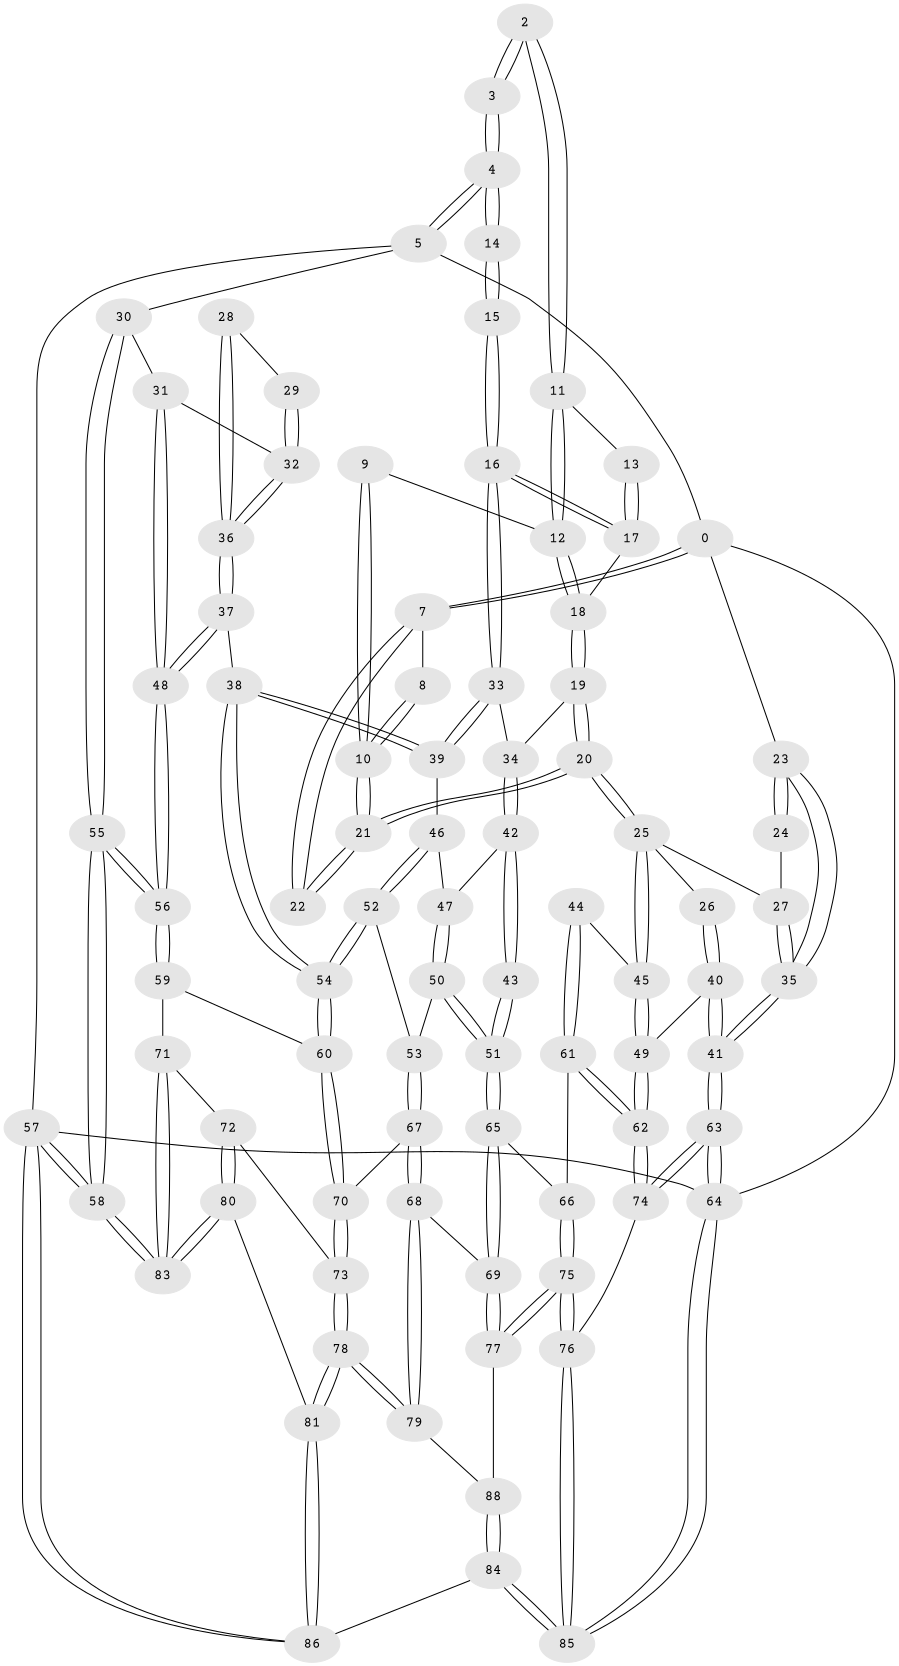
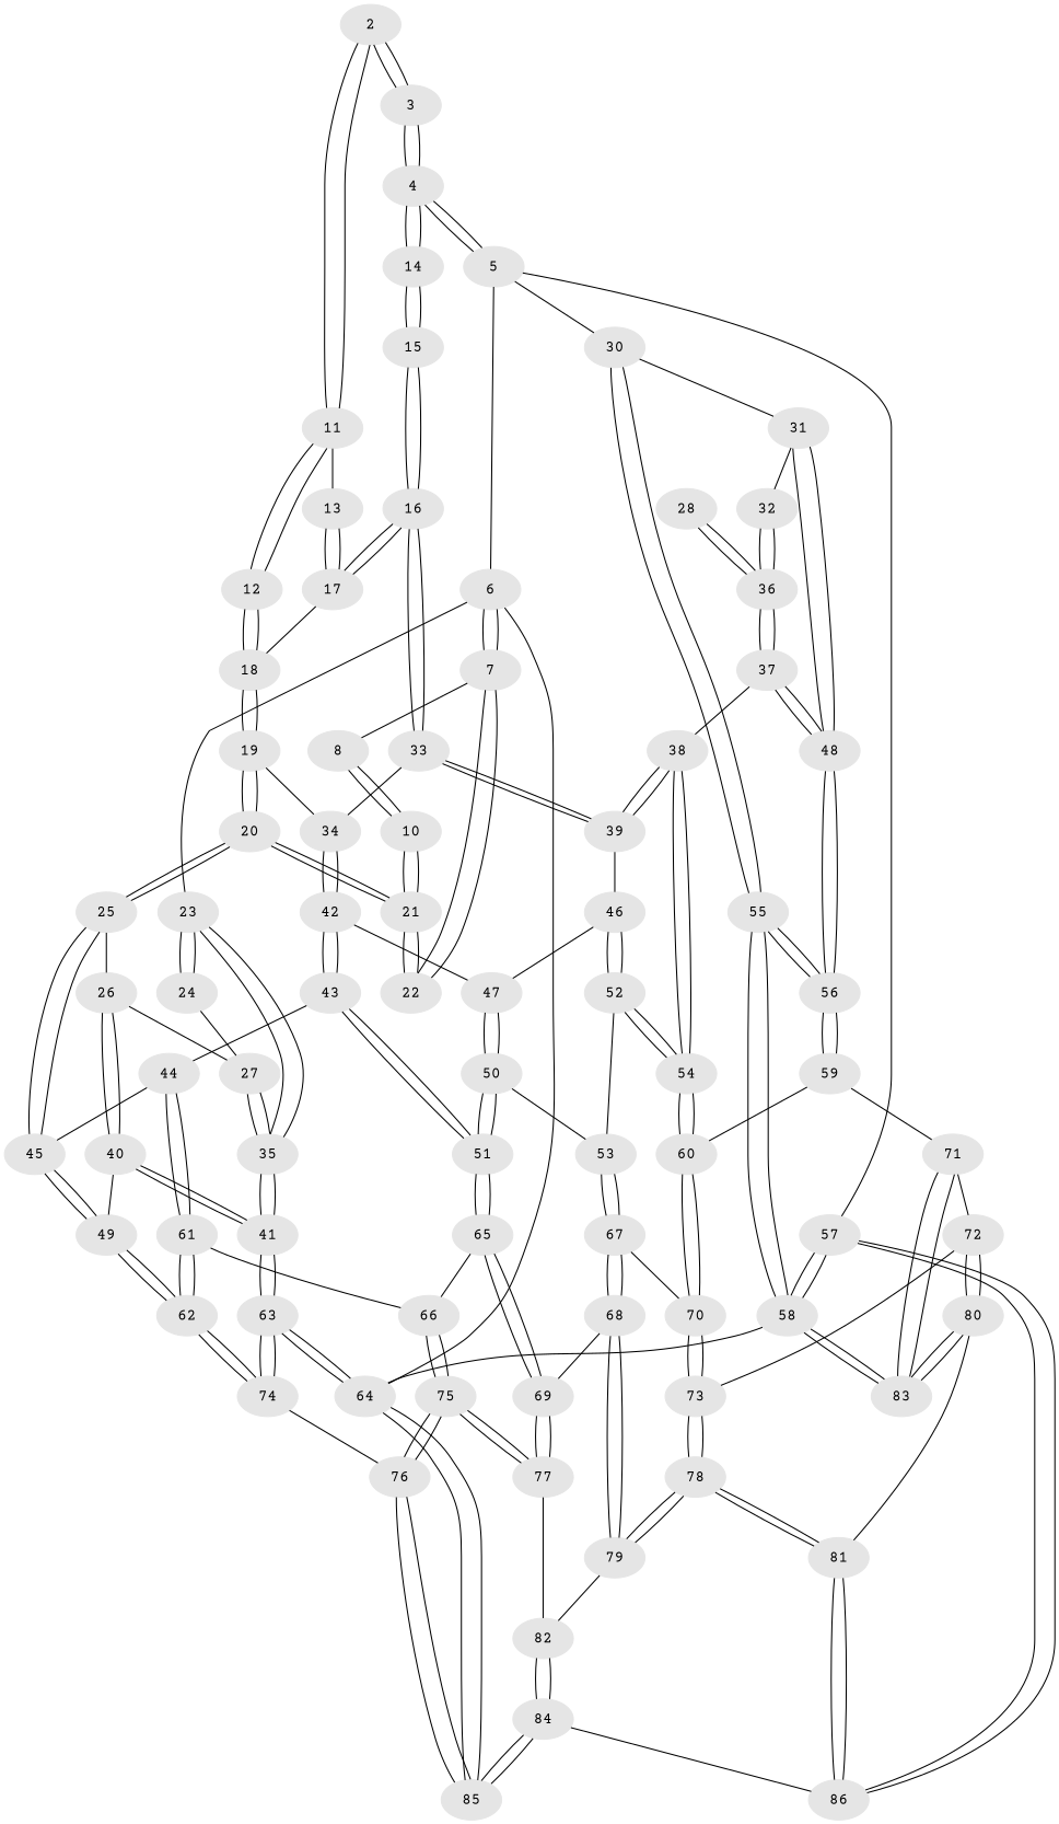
  graph {
    fontname="Courier Prime"
    node [color=gray90 fontname="Courier Prime" style=filled]
    edge [fontname="Courier Prime"]
    2
    3
    11
-   9
    10
    12
    4
    13
    5
    14
-   6 [label=0]
+   6
    30
    57
    15
    7
    23
    64
    31
    55
    58
    86
    8
    22
    24
    35
    85
    21
    18
    17
    19
    16
    33
    28
-   29
    36
    34
    39
    20
    25
    42
    26
    45
    27
    41
    40
    49
    32
    37
    48
    56
    46
    43
    47
    63
    38
    54
    60
    52
    62
    74
    44
    51
    50
    61
    65
    66
    53
    59
    67
    69
    70
    68
    83
    71
    72
    73
    75
    76
    77
    79
-   82 [label=88]
+   82
    78
    80
    81
    84
    2 -- 3
    2 -- 3
    2 -- 11
    2 -- 11
    3 -- 4
    3 -- 4
    11 -- 12
    11 -- 12
    11 -- 13
-   9 -- 10
-   9 -- 10
-   9 -- 12
    10 -- 21
    10 -- 21
    12 -- 18
    12 -- 18
    4 -- 5
    4 -- 5
    4 -- 14
    4 -- 14
    13 -- 17
    13 -- 17
    5 -- 6
    5 -- 30
    5 -- 57
    14 -- 15
    14 -- 15
    6 -- 7
    6 -- 7
    6 -- 23
    6 -- 64
    30 -- 31
    30 -- 55
    30 -- 55
-   57 -- 64
+   58 -- 64
    57 -- 58
    57 -- 58
    57 -- 86
    57 -- 86
    15 -- 16
    15 -- 16
    7 -- 8
    7 -- 22
    7 -- 22
    23 -- 24
    23 -- 24
    23 -- 35
    23 -- 35
    64 -- 85
    64 -- 85
    31 -- 32
    31 -- 48
    31 -- 48
    55 -- 58
    55 -- 58
    55 -- 56
    55 -- 56
    58 -- 83
    58 -- 83
    8 -- 10
    8 -- 10
    24 -- 27
    35 -- 41
    35 -- 41
    21 -- 22
    21 -- 22
    18 -- 19
    18 -- 19
    17 -- 18
    19 -- 34
    19 -- 20
    19 -- 20
    16 -- 17
    16 -- 17
    16 -- 33
    16 -- 33
    33 -- 34
    33 -- 39
    33 -- 39
-   28 -- 29
    28 -- 36
    28 -- 36
-   29 -- 32
-   29 -- 32
    36 -- 37
    36 -- 37
    34 -- 42
    34 -- 42
    39 -- 46
    20 -- 21
    20 -- 21
    20 -- 25
    20 -- 25
    25 -- 26
    25 -- 45
    25 -- 45
    42 -- 43
    42 -- 43
    42 -- 47
-   25 -- 27
+   26 -- 27
    26 -- 40
    26 -- 40
    45 -- 49
    45 -- 49
    27 -- 35
    27 -- 35
    41 -- 63
    41 -- 63
    40 -- 41
    40 -- 41
    40 -- 49
    49 -- 62
    49 -- 62
    32 -- 36
    32 -- 36
    37 -- 48
    37 -- 48
    37 -- 38
    48 -- 56
    48 -- 56
    56 -- 59
    56 -- 59
    46 -- 47
    46 -- 52
    46 -- 52
+   43 -- 44
    43 -- 51
    43 -- 51
    47 -- 50
    47 -- 50
    63 -- 64
    63 -- 64
    63 -- 74
    63 -- 74
    38 -- 39
    38 -- 39
    38 -- 54
    38 -- 54
    54 -- 60
    54 -- 60
    60 -- 70
    60 -- 70
    52 -- 54
    52 -- 54
    52 -- 53
    62 -- 74
    62 -- 74
    74 -- 76
    44 -- 45
    44 -- 61
    44 -- 61
    51 -- 65
    51 -- 65
    50 -- 51
    50 -- 51
    50 -- 53
    61 -- 62
    61 -- 62
    61 -- 66
    65 -- 66
    65 -- 69
    65 -- 69
    66 -- 75
    66 -- 75
    53 -- 67
    53 -- 67
    59 -- 60
    59 -- 71
    67 -- 70
    67 -- 68
    67 -- 68
    69 -- 77
    69 -- 77
    70 -- 73
    70 -- 73
    68 -- 69
    68 -- 79
    68 -- 79
    71 -- 83
    71 -- 83
    71 -- 72
    72 -- 73
    72 -- 80
    72 -- 80
    73 -- 78
    73 -- 78
    75 -- 76
    75 -- 76
    75 -- 77
    75 -- 77
    76 -- 85
    76 -- 85
    77 -- 82
    79 -- 82
    82 -- 84
    82 -- 84
    78 -- 79
    78 -- 79
    78 -- 81
    78 -- 81
    80 -- 83
    80 -- 83
    80 -- 81
    81 -- 86
    81 -- 86
    84 -- 86
    84 -- 85
    84 -- 85
  }
